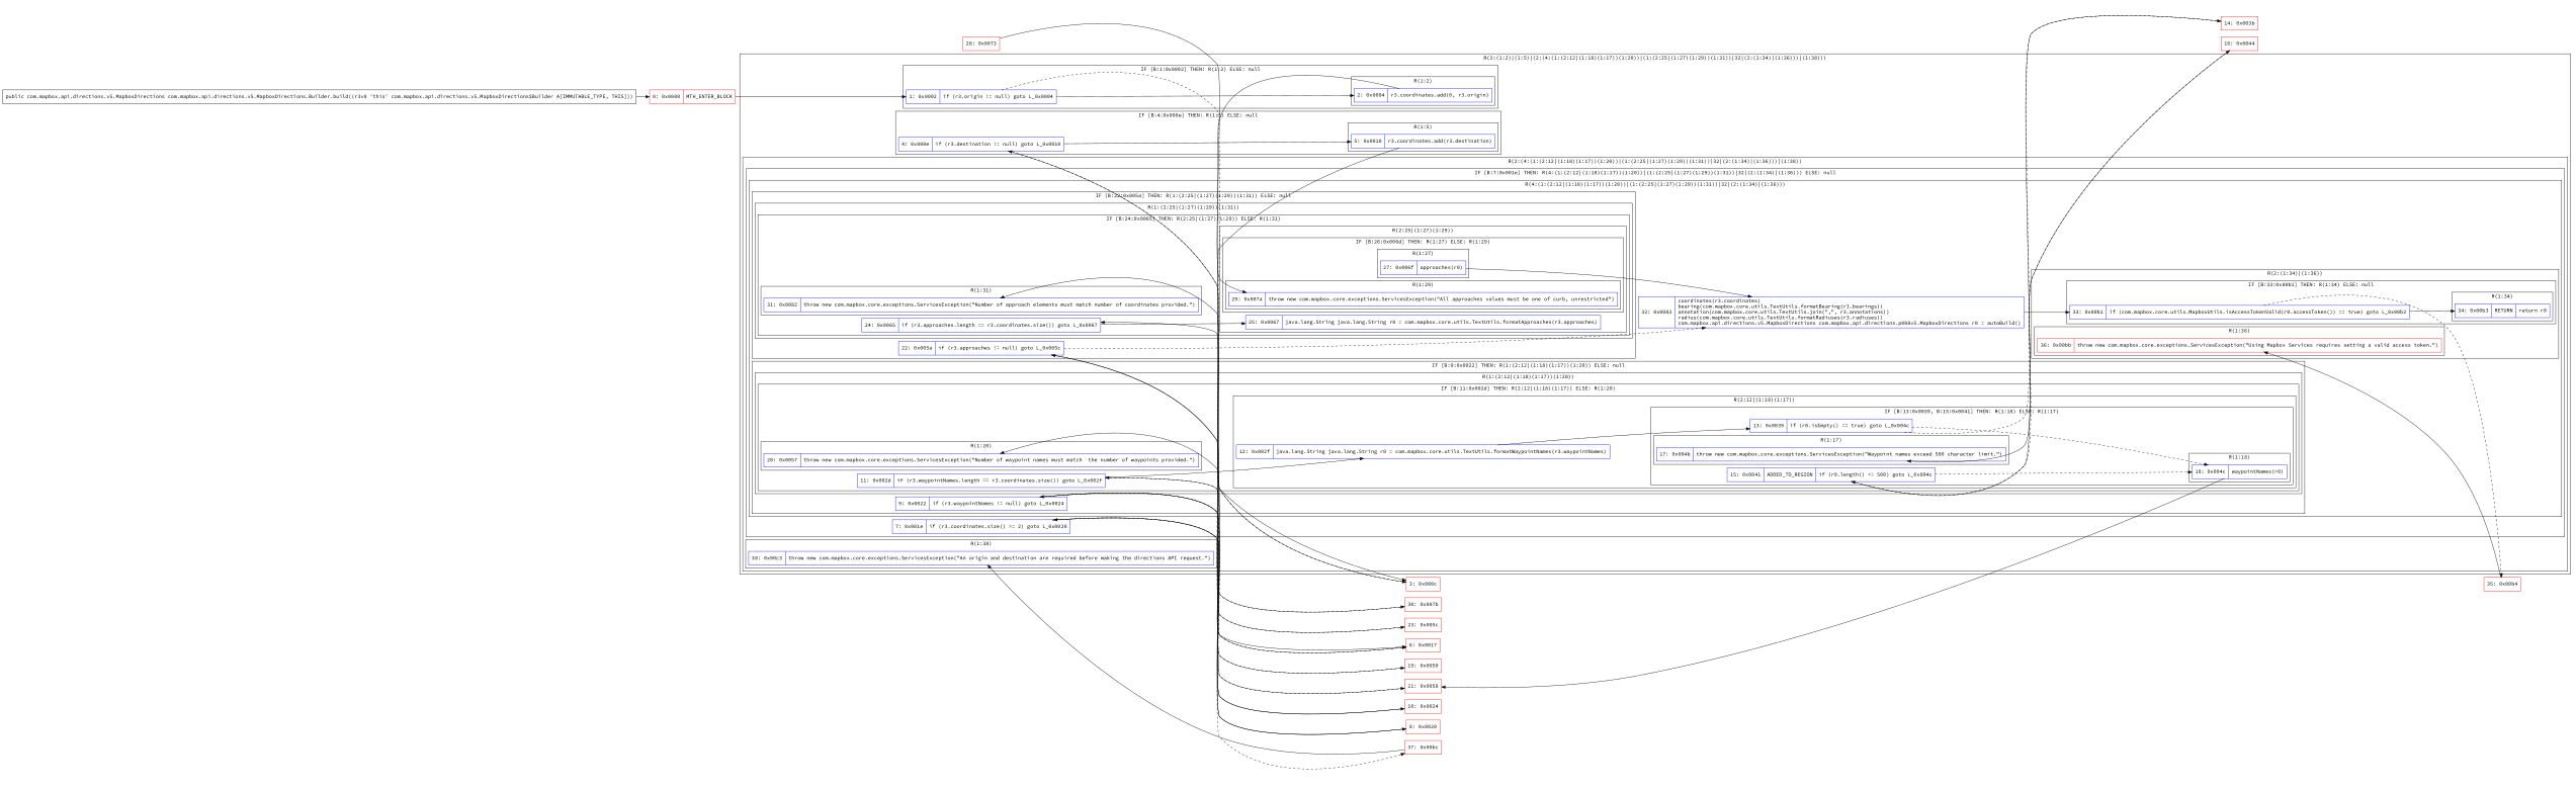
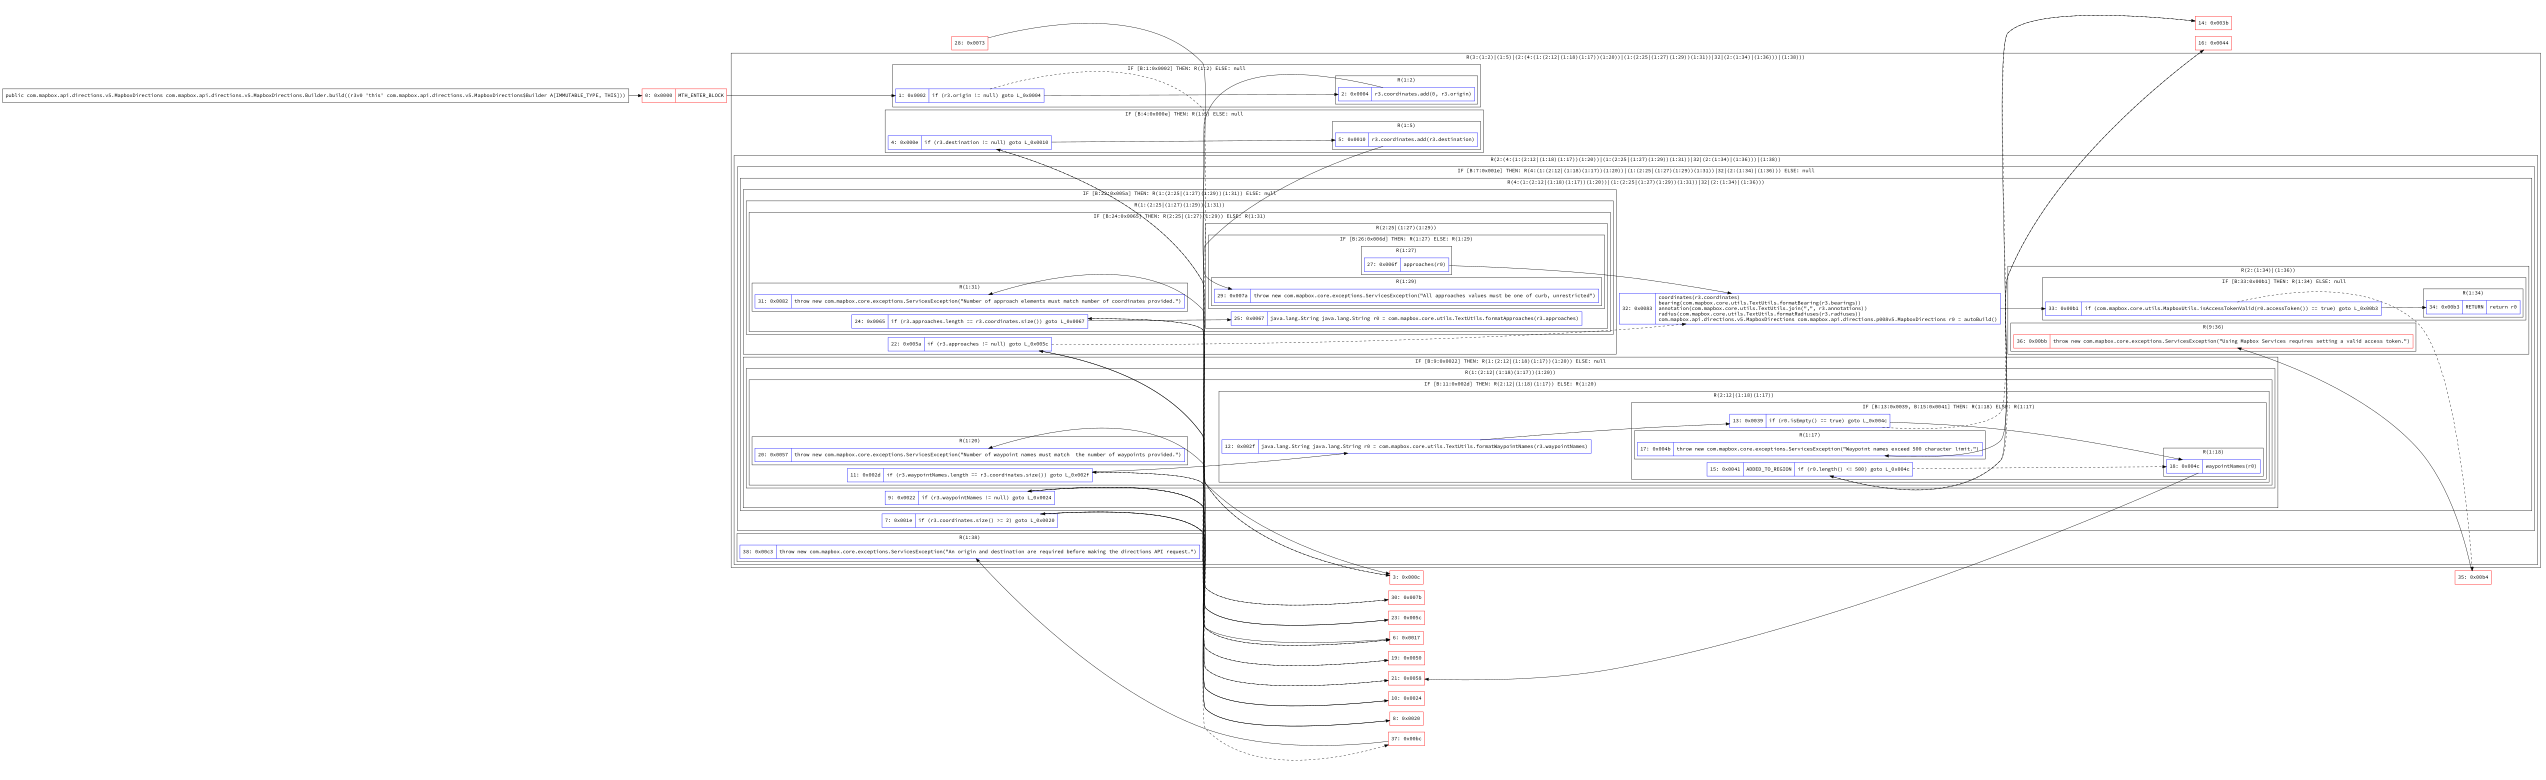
  digraph {
    fontname="Source Code Pro"
    rankdir=LR
    node [color=blue fontname="Source Code Pro" shape=record]
    edge [fontname="Source Code Pro"]
    n1 [label="{2\:\ 0x0004|r3.coordinates.add(0, r3.origin)\l}"]
    n2 [label="{1\:\ 0x0002|if (r3.origin != null) goto L_0x0004\l}"]
    n3 [label="{5\:\ 0x0010|r3.coordinates.add(r3.destination)\l}"]
    n4 [label="{4\:\ 0x000e|if (r3.destination != null) goto L_0x0010\l}"]
    n5 [label="{18\:\ 0x004c|waypointNames(r0)\l}"]
    n6 [label="{17\:\ 0x004b|throw new com.mapbox.core.exceptions.ServicesException(\"Waypoint names exceed 500 character limit.\")\l}"]
    n7 [label="{13\:\ 0x0039|if (r0.isEmpty() == true) goto L_0x004c\l}"]
    n8 [label="{15\:\ 0x0041|ADDED_TO_REGION\l|if (r0.length() \<= 500) goto L_0x004c\l}"]
    n9 [label="{12\:\ 0x002f|java.lang.String java.lang.String r0 = com.mapbox.core.utils.TextUtils.formatWaypointNames(r3.waypointNames)\l}"]
    n10 [label="{20\:\ 0x0057|throw new com.mapbox.core.exceptions.ServicesException(\"Number of waypoint names must match  the number of waypoints provided.\")\l}"]
    n11 [label="{11\:\ 0x002d|if (r3.waypointNames.length == r3.coordinates.size()) goto L_0x002f\l}"]
    n12 [label="{9\:\ 0x0022|if (r3.waypointNames != null) goto L_0x0024\l}"]
    n13 [label="{27\:\ 0x006f|approaches(r0)\l}"]
    n14 [label="{29\:\ 0x007a|throw new com.mapbox.core.exceptions.ServicesException(\"All approaches values must be one of curb, unrestricted\")\l}"]
    n15 [label="{25\:\ 0x0067|java.lang.String java.lang.String r0 = com.mapbox.core.utils.TextUtils.formatApproaches(r3.approaches)\l}"]
    n16 [label="{31\:\ 0x0082|throw new com.mapbox.core.exceptions.ServicesException(\"Number of approach elements must match number of coordinates provided.\")\l}"]
    n17 [label="{24\:\ 0x0065|if (r3.approaches.length == r3.coordinates.size()) goto L_0x0067\l}"]
    n18 [label="{22\:\ 0x005a|if (r3.approaches != null) goto L_0x005c\l}"]
    n19 [label="{34\:\ 0x00b3|RETURN\l|return r0\l}"]
    n20 [label="{33\:\ 0x00b1|if (com.mapbox.core.utils.MapboxUtils.isAccessTokenValid(r0.accessToken()) == true) goto L_0x00b3\l}"]
    n21 [color=red label="{36\:\ 0x00bb|throw new com.mapbox.core.exceptions.ServicesException(\"Using Mapbox Services requires setting a valid access token.\")\l}"]
    n22 [label="{32\:\ 0x0083|coordinates(r3.coordinates)\lbearing(com.mapbox.core.utils.TextUtils.formatBearing(r3.bearings))\lannotation(com.mapbox.core.utils.TextUtils.join(\",\", r3.annotations))\lradius(com.mapbox.core.utils.TextUtils.formatRadiuses(r3.radiuses))\lcom.mapbox.api.directions.v5.MapboxDirections com.mapbox.api.directions.p008v5.MapboxDirections r0 = autoBuild()\l}"]
    n23 [label="{7\:\ 0x001e|if (r3.coordinates.size() \>= 2) goto L_0x0020\l}"]
    n24 [label="{38\:\ 0x00c3|throw new com.mapbox.core.exceptions.ServicesException(\"An origin and destination are required before making the directions API request.\")\l}"]
    n25 [color=red label="{3\:\ 0x000c}"]
    n26 [color=red label="{6\:\ 0x0017}"]
    n27 [color=red label="{21\:\ 0x0058}"]
    n28 [color=red label="{14\:\ 0x003b}"]
    n29 [color=red label="{16\:\ 0x0044}"]
    n30 [color=red label="{19\:\ 0x0050}"]
    n31 [color=red label="{10\:\ 0x0024}"]
    n32 [color=red label="{30\:\ 0x007b}"]
    n33 [color=red label="{23\:\ 0x005c}"]
    n34 [color=red label="{35\:\ 0x00b4}"]
    n35 [color=red label="{8\:\ 0x0020}"]
    n36 [color=red label="{37\:\ 0x00bc}"]
    n37 [color=red label="{28\:\ 0x0073}"]
    n38 [color=red label="{0\:\ 0x0000|MTH_ENTER_BLOCK\l}"]
    n39 [label="{public com.mapbox.api.directions.v5.MapboxDirections com.mapbox.api.directions.v5.MapboxDirections.Builder.build((r3v0 'this' com.mapbox.api.directions.v5.MapboxDirections$Builder A[IMMUTABLE_TYPE, THIS])) }" color=""]
    subgraph cluster_1 {
      label="R(3:(1:2)|(1:5)|(2:(4:(1:(2:12|(1:18)(1:17))(1:20))|(1:(2:25|(1:27)(1:29))(1:31))|32|(2:(1:34)|(1:36)))|(1:38)))"
      subgraph cluster_2 {
        label="IF [B:1:0x0002] THEN: R(1:2) ELSE: null"
        n2
        subgraph cluster_3 {
          label="R(1:2)"
          n1
        }
      }
      subgraph cluster_4 {
        label="IF [B:4:0x000e] THEN: R(1:5) ELSE: null"
        n4
        subgraph cluster_5 {
          label="R(1:5)"
          n3
        }
      }
      subgraph cluster_6 {
        label="R(2:(4:(1:(2:12|(1:18)(1:17))(1:20))|(1:(2:25|(1:27)(1:29))(1:31))|32|(2:(1:34)|(1:36)))|(1:38))"
        subgraph cluster_7 {
          label="IF [B:7:0x001e] THEN: R(4:(1:(2:12|(1:18)(1:17))(1:20))|(1:(2:25|(1:27)(1:29))(1:31))|32|(2:(1:34)|(1:36))) ELSE: null"
          n23
          subgraph cluster_8 {
            label="R(4:(1:(2:12|(1:18)(1:17))(1:20))|(1:(2:25|(1:27)(1:29))(1:31))|32|(2:(1:34)|(1:36)))"
            n22
            subgraph cluster_9 {
              label="IF [B:9:0x0022] THEN: R(1:(2:12|(1:18)(1:17))(1:20)) ELSE: null"
              n12
              subgraph cluster_10 {
                label="R(1:(2:12|(1:18)(1:17))(1:20))"
                subgraph cluster_11 {
                  label="IF [B:11:0x002d] THEN: R(2:12|(1:18)(1:17)) ELSE: R(1:20)"
                  n11
                  subgraph cluster_12 {
                    label="R(2:12|(1:18)(1:17))"
                    n9
                    subgraph cluster_13 {
                      label="IF [B:13:0x0039, B:15:0x0041] THEN: R(1:18) ELSE: R(1:17)"
                      n7
                      n8
                      subgraph cluster_14 {
                        label="R(1:18)"
                        n5
                      }
                      subgraph cluster_15 {
                        label="R(1:17)"
                        n6
                      }
                    }
                  }
                  subgraph cluster_16 {
                    label="R(1:20)"
                    n10
                  }
                }
              }
            }
            subgraph cluster_17 {
              label="IF [B:22:0x005a] THEN: R(1:(2:25|(1:27)(1:29))(1:31)) ELSE: null"
              n18
              subgraph cluster_18 {
                label="R(1:(2:25|(1:27)(1:29))(1:31))"
                subgraph cluster_19 {
                  label="IF [B:24:0x0065] THEN: R(2:25|(1:27)(1:29)) ELSE: R(1:31)"
                  n17
                  subgraph cluster_20 {
                    label="R(2:25|(1:27)(1:29))"
                    n15
                    subgraph cluster_21 {
                      label="IF [B:26:0x006d] THEN: R(1:27) ELSE: R(1:29)"
                      subgraph cluster_22 {
                        label="R(1:27)"
                        n13
                      }
                      subgraph cluster_23 {
                        label="R(1:29)"
                        n14
                      }
                    }
                  }
                  subgraph cluster_24 {
                    label="R(1:31)"
                    n16
                  }
                }
              }
            }
            subgraph cluster_25 {
              label="R(2:(1:34)|(1:36))"
              subgraph cluster_26 {
                label="IF [B:33:0x00b1] THEN: R(1:34) ELSE: null"
                n20
                subgraph cluster_27 {
                  label="R(1:34)"
                  n19
                }
              }
              subgraph cluster_28 {
-               label="R(1:36)"
+               label="R(9:36)"
                n21
              }
            }
          }
        }
        subgraph cluster_29 {
          label="R(1:38)"
          n24
        }
      }
    }
    n1 -> n25
    n2 -> n1
    n2 -> n25 [style=dashed]
    n3 -> n26
    n4 -> n3
    n4 -> n26 [style=dashed]
    n5 -> n27
-   n7 -> n5 [style=dashed]
+   n7 -> n5
    n7 -> n28 [style=dashed]
    n8 -> n5 [style=dashed]
    n8 -> n29 [style=dashed]
    n9 -> n7
    n11 -> n9
    n11 -> n30 [style=dashed]
    n12 -> n27 [style=dashed]
    n12 -> n31
    n13 -> n22
    n17 -> n15
    n17 -> n32 [style=dashed]
    n18 -> n22 [style=dashed]
    n18 -> n33
    n20 -> n19
    n20 -> n34 [style=dashed]
    n22 -> n20
    n23 -> n35
    n23 -> n36 [style=dashed]
    n25 -> n4
    n26 -> n23
    n27 -> n18
    n28 -> n8
    n29 -> n6
    n30 -> n10
    n31 -> n11
    n32 -> n16
-   n33 -> n17 [style=dashed]
+   n33 -> n17
    n34 -> n21
    n35 -> n12
    n36 -> n24
    n37 -> n14
    n38 -> n2
    n39 -> n38
  }
